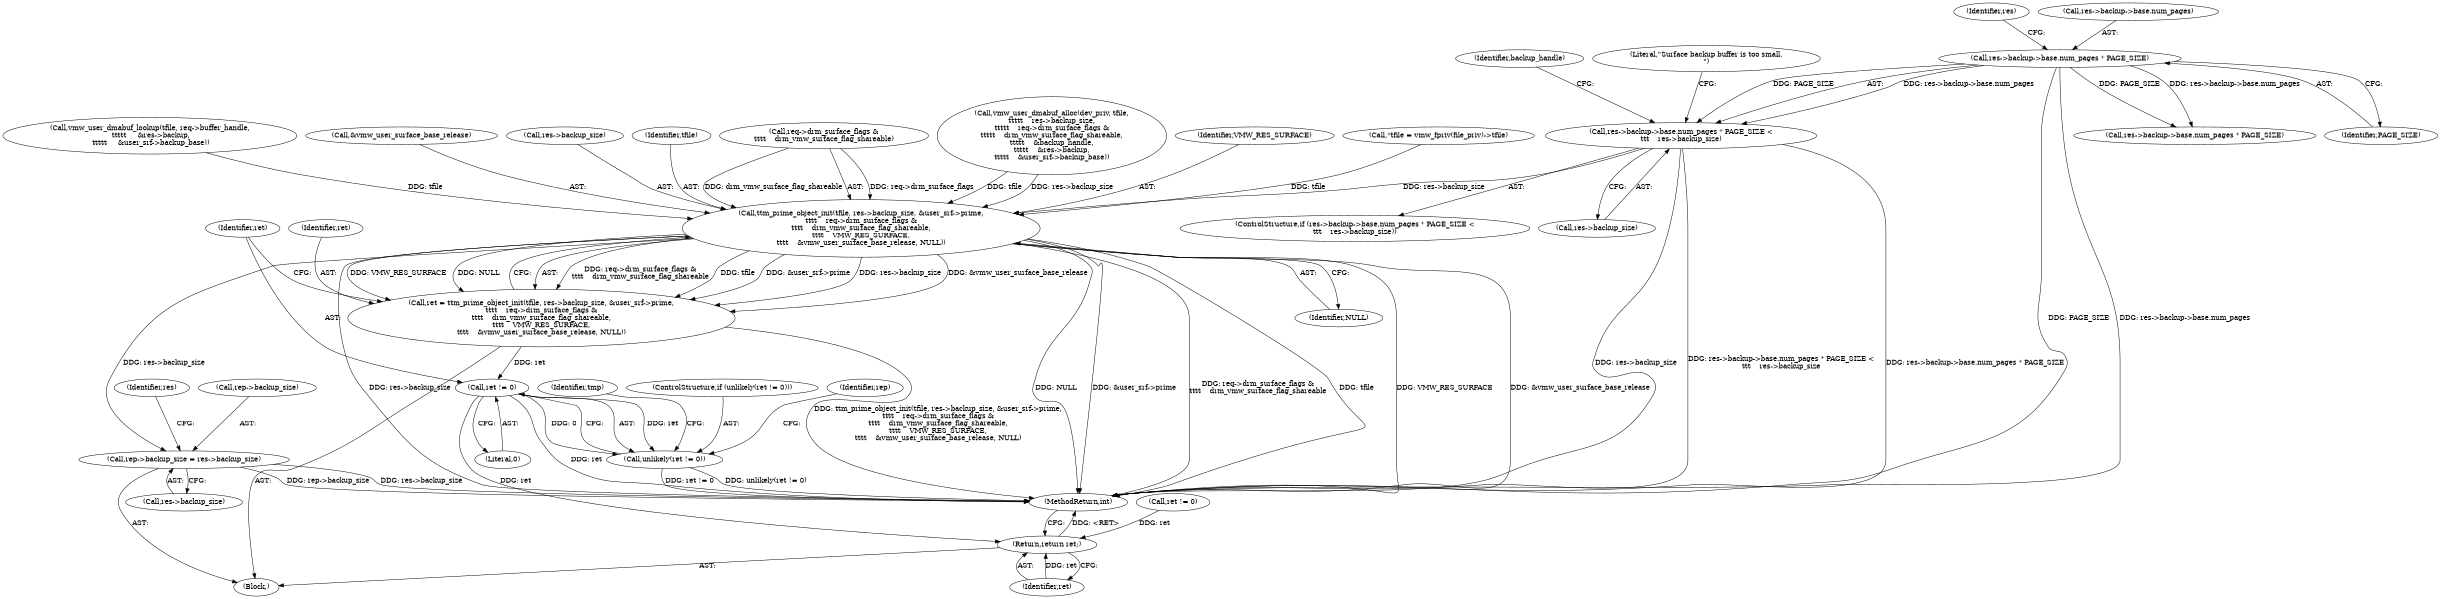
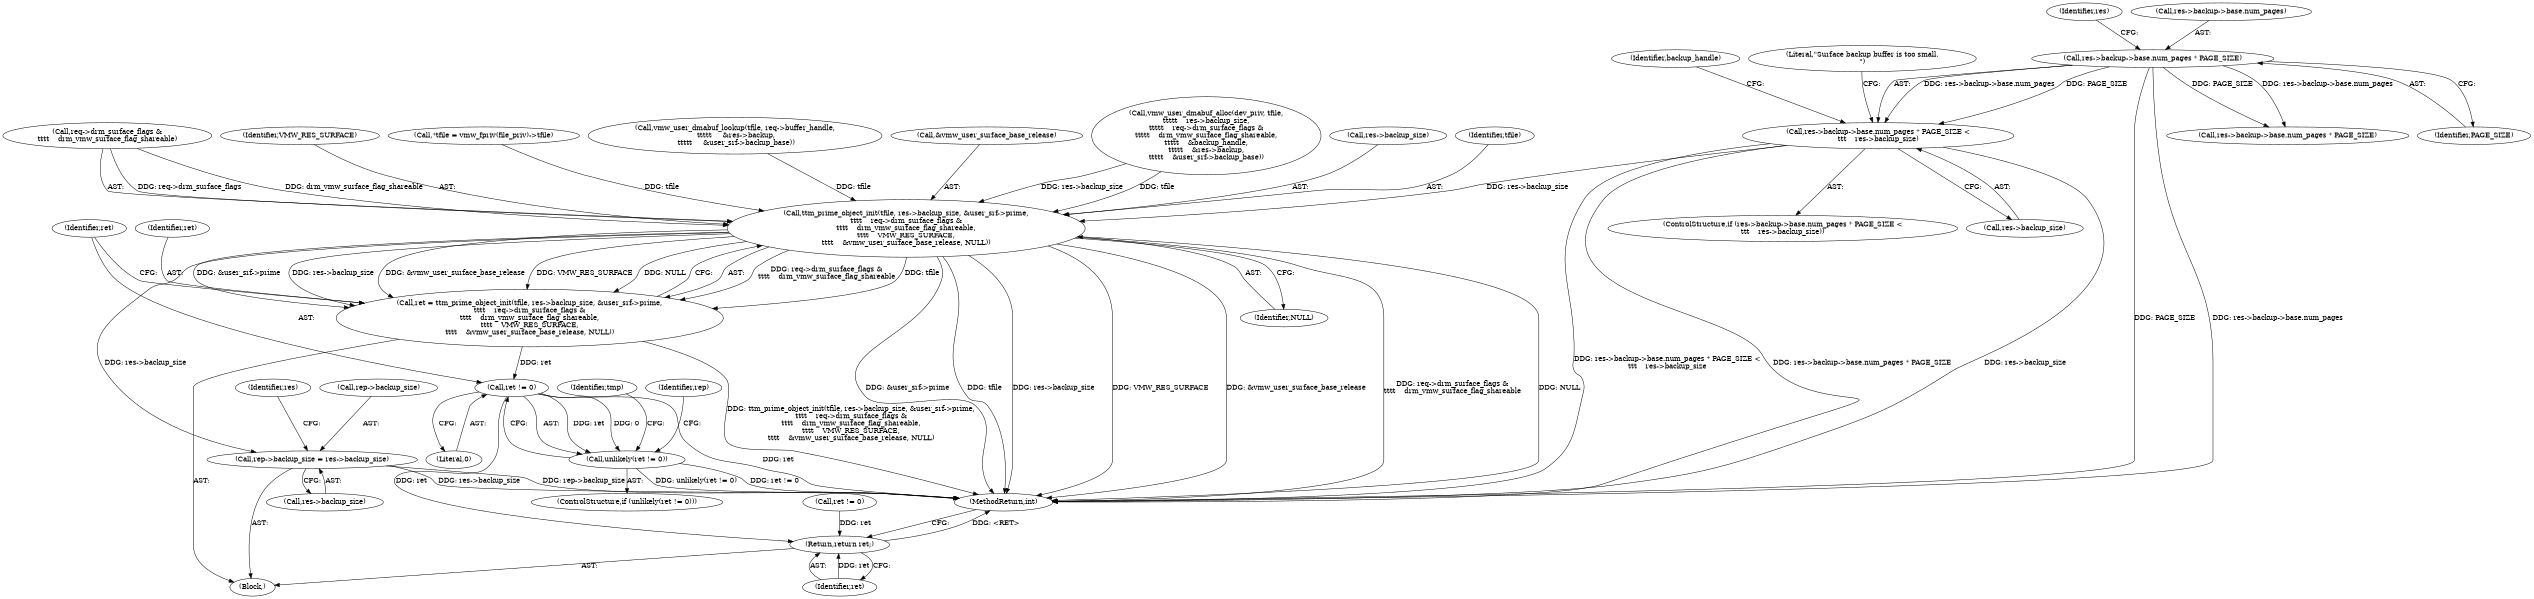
  digraph {
    n1 [label="(Call,res->backup->base.num_pages * PAGE_SIZE <\n\t\t\t    res->backup_size)"]
    n2 [label="(Call,ttm_prime_object_init(tfile, res->backup_size, &user_srf->prime,\n\t\t\t\t    req->drm_surface_flags &\n\t\t\t\t    drm_vmw_surface_flag_shareable,\n\t\t\t\t    VMW_RES_SURFACE,\n\t\t\t\t    &vmw_user_surface_base_release, NULL))"]
    n3 [label="(MethodReturn,int)"]
    n4 [label="(ControlStructure,if (res->backup->base.num_pages * PAGE_SIZE <\n\t\t\t    res->backup_size))"]
    n5 [label="(Call,res->backup_size)"]
    n6 [label="(Call,ret = ttm_prime_object_init(tfile, res->backup_size, &user_srf->prime,\n\t\t\t\t    req->drm_surface_flags &\n\t\t\t\t    drm_vmw_surface_flag_shareable,\n\t\t\t\t    VMW_RES_SURFACE,\n\t\t\t\t    &vmw_user_surface_base_release, NULL))"]
    n7 [label="(Call,rep->backup_size = res->backup_size)"]
    n8 [label="(Identifier,NULL)"]
    n9 [label="(Return,return ret;)"]
    n10 [label="(Call,res->backup->base.num_pages * PAGE_SIZE)"]
    n11 [label="(Call,res->backup->base.num_pages * PAGE_SIZE)"]
    n12 [label="(Identifier,PAGE_SIZE)"]
    n13 [label="(Call,ret != 0)"]
    n14 [label="(Block,)"]
    n15 [label="(Call,res->backup_size)"]
    n16 [label="(Call,unlikely(ret != 0))"]
    n17 [label="(Literal,0)"]
    n18 [label="(ControlStructure,if (unlikely(ret != 0)))"]
    n19 [label="(Identifier,ret)"]
    n20 [label="(Identifier,ret)"]
    n21 [label="(Identifier,res)"]
    n22 [label="(Identifier,tfile)"]
    n23 [label="(Identifier,res)"]
    n24 [label="(Literal,\"Surface backup buffer is too small.\n\")"]
    n25 [label="(Call,req->drm_surface_flags &\n\t\t\t\t    drm_vmw_surface_flag_shareable)"]
    n26 [label="(Call,vmw_user_dmabuf_alloc(dev_priv, tfile,\n\t\t\t\t\t    res->backup_size,\n\t\t\t\t\t    req->drm_surface_flags &\n\t\t\t\t\t    drm_vmw_surface_flag_shareable,\n\t\t\t\t\t    &backup_handle,\n\t\t\t\t\t    &res->backup,\n\t\t\t\t\t    &user_srf->backup_base))"]
    n27 [label="(Identifier,rep)"]
    n28 [label="(Call,rep->backup_size)"]
    n29 [label="(Identifier,VMW_RES_SURFACE)"]
    n30 [label="(Identifier,tmp)"]
    n31 [label="(Call,*tfile = vmw_fpriv(file_priv)->tfile)"]
    n32 [label="(Identifier,backup_handle)"]
    n33 [label="(Call,vmw_user_dmabuf_lookup(tfile, req->buffer_handle,\n \t\t\t\t\t     &res->backup,\n \t\t\t\t\t     &user_srf->backup_base))"]
    n34 [label="(Call,res->backup->base.num_pages)"]
    n35 [label="(Call,&vmw_user_surface_base_release)"]
    n36 [label="(Identifier,ret)"]
    n37 [label="(Call,ret != 0)"]
    n38 [label="(Call,res->backup_size)"]
    n1 -> n2 [label="DDG: res->backup_size"]
    n1 -> n3 [label="DDG: res->backup->base.num_pages * PAGE_SIZE"]
    n1 -> n3 [label="DDG: res->backup_size"]
    n1 -> n3 [label="DDG: res->backup->base.num_pages * PAGE_SIZE <\n\t\t\t    res->backup_size"]
    n1 -> n4 [label="AST: "]
    n1 -> n5 [label="CFG: "]
    n2 -> n3 [label="DDG: VMW_RES_SURFACE"]
    n2 -> n3 [label="DDG: &vmw_user_surface_base_release"]
    n2 -> n3 [label="DDG: res->backup_size"]
    n2 -> n3 [label="DDG: NULL"]
    n2 -> n3 [label="DDG: &user_srf->prime"]
    n2 -> n3 [label="DDG: req->drm_surface_flags &\n\t\t\t\t    drm_vmw_surface_flag_shareable"]
    n2 -> n3 [label="DDG: tfile"]
    n2 -> n6 [label="AST: "]
    n2 -> n6 [label="DDG: req->drm_surface_flags &\n\t\t\t\t    drm_vmw_surface_flag_shareable"]
    n2 -> n6 [label="DDG: tfile"]
    n2 -> n6 [label="DDG: &user_srf->prime"]
    n2 -> n6 [label="DDG: res->backup_size"]
    n2 -> n6 [label="DDG: &vmw_user_surface_base_release"]
    n2 -> n6 [label="DDG: VMW_RES_SURFACE"]
    n2 -> n6 [label="DDG: NULL"]
    n2 -> n7 [label="DDG: res->backup_size"]
    n2 -> n8 [label="CFG: "]
    n3 -> n9 [label="CFG: "]
    n5 -> n1 [label="AST: "]
    n6 -> n2 [label="CFG: "]
    n6 -> n3 [label="DDG: ttm_prime_object_init(tfile, res->backup_size, &user_srf->prime,\n\t\t\t\t    req->drm_surface_flags &\n\t\t\t\t    drm_vmw_surface_flag_shareable,\n\t\t\t\t    VMW_RES_SURFACE,\n\t\t\t\t    &vmw_user_surface_base_release, NULL)"]
    n6 -> n13 [label="DDG: ret"]
    n6 -> n14 [label="AST: "]
    n7 -> n3 [label="DDG: rep->backup_size"]
    n7 -> n3 [label="DDG: res->backup_size"]
    n7 -> n14 [label="AST: "]
    n7 -> n15 [label="CFG: "]
    n8 -> n2 [label="AST: "]
    n9 -> n3 [label="DDG: <RET>"]
    n9 -> n14 [label="AST: "]
    n9 -> n19 [label="CFG: "]
    n10 -> n1 [label="AST: "]
    n10 -> n1 [label="DDG: res->backup->base.num_pages"]
    n10 -> n1 [label="DDG: PAGE_SIZE"]
    n10 -> n3 [label="DDG: PAGE_SIZE"]
    n10 -> n3 [label="DDG: res->backup->base.num_pages"]
    n10 -> n11 [label="DDG: res->backup->base.num_pages"]
    n10 -> n11 [label="DDG: PAGE_SIZE"]
    n10 -> n12 [label="CFG: "]
    n12 -> n10 [label="AST: "]
    n13 -> n3 [label="DDG: ret"]
    n13 -> n9 [label="DDG: ret"]
    n13 -> n16 [label="AST: "]
    n13 -> n16 [label="DDG: ret"]
    n13 -> n16 [label="DDG: 0"]
    n13 -> n17 [label="CFG: "]
    n15 -> n7 [label="AST: "]
    n16 -> n3 [label="DDG: ret != 0"]
    n16 -> n3 [label="DDG: unlikely(ret != 0)"]
    n16 -> n13 [label="CFG: "]
-   n18 -> n16 [label="AST: "]
+   n16 -> n18 [label="AST: "]
    n17 -> n13 [label="AST: "]
    n19 -> n9 [label="AST: "]
    n19 -> n9 [label="DDG: ret"]
    n20 -> n6 [label="CFG: "]
    n20 -> n13 [label="AST: "]
    n21 -> n10 [label="CFG: "]
    n22 -> n2 [label="AST: "]
    n23 -> n7 [label="CFG: "]
    n24 -> n1 [label="CFG: "]
    n25 -> n2 [label="AST: "]
    n25 -> n2 [label="DDG: req->drm_surface_flags"]
    n25 -> n2 [label="DDG: drm_vmw_surface_flag_shareable"]
    n26 -> n2 [label="DDG: tfile"]
    n26 -> n2 [label="DDG: res->backup_size"]
    n27 -> n16 [label="CFG: "]
    n28 -> n7 [label="AST: "]
    n29 -> n2 [label="AST: "]
    n30 -> n16 [label="CFG: "]
    n31 -> n2 [label="DDG: tfile"]
    n32 -> n1 [label="CFG: "]
    n33 -> n2 [label="DDG: tfile"]
    n34 -> n10 [label="AST: "]
    n35 -> n2 [label="AST: "]
    n36 -> n6 [label="AST: "]
    n37 -> n9 [label="DDG: ret"]
    n38 -> n2 [label="AST: "]
  }
